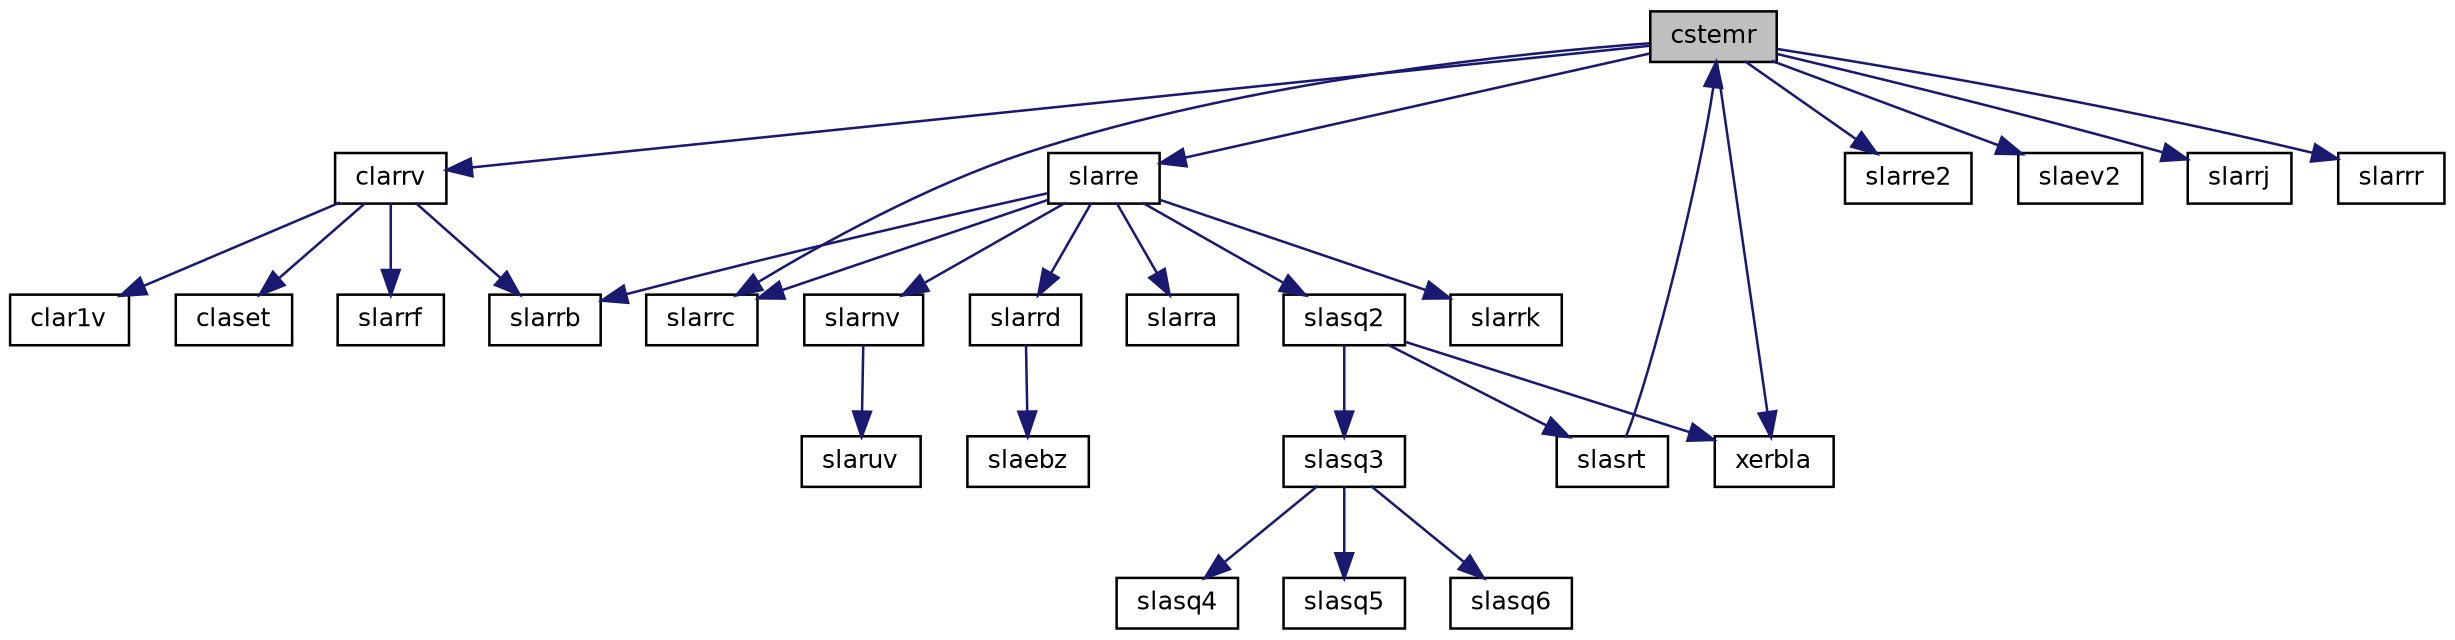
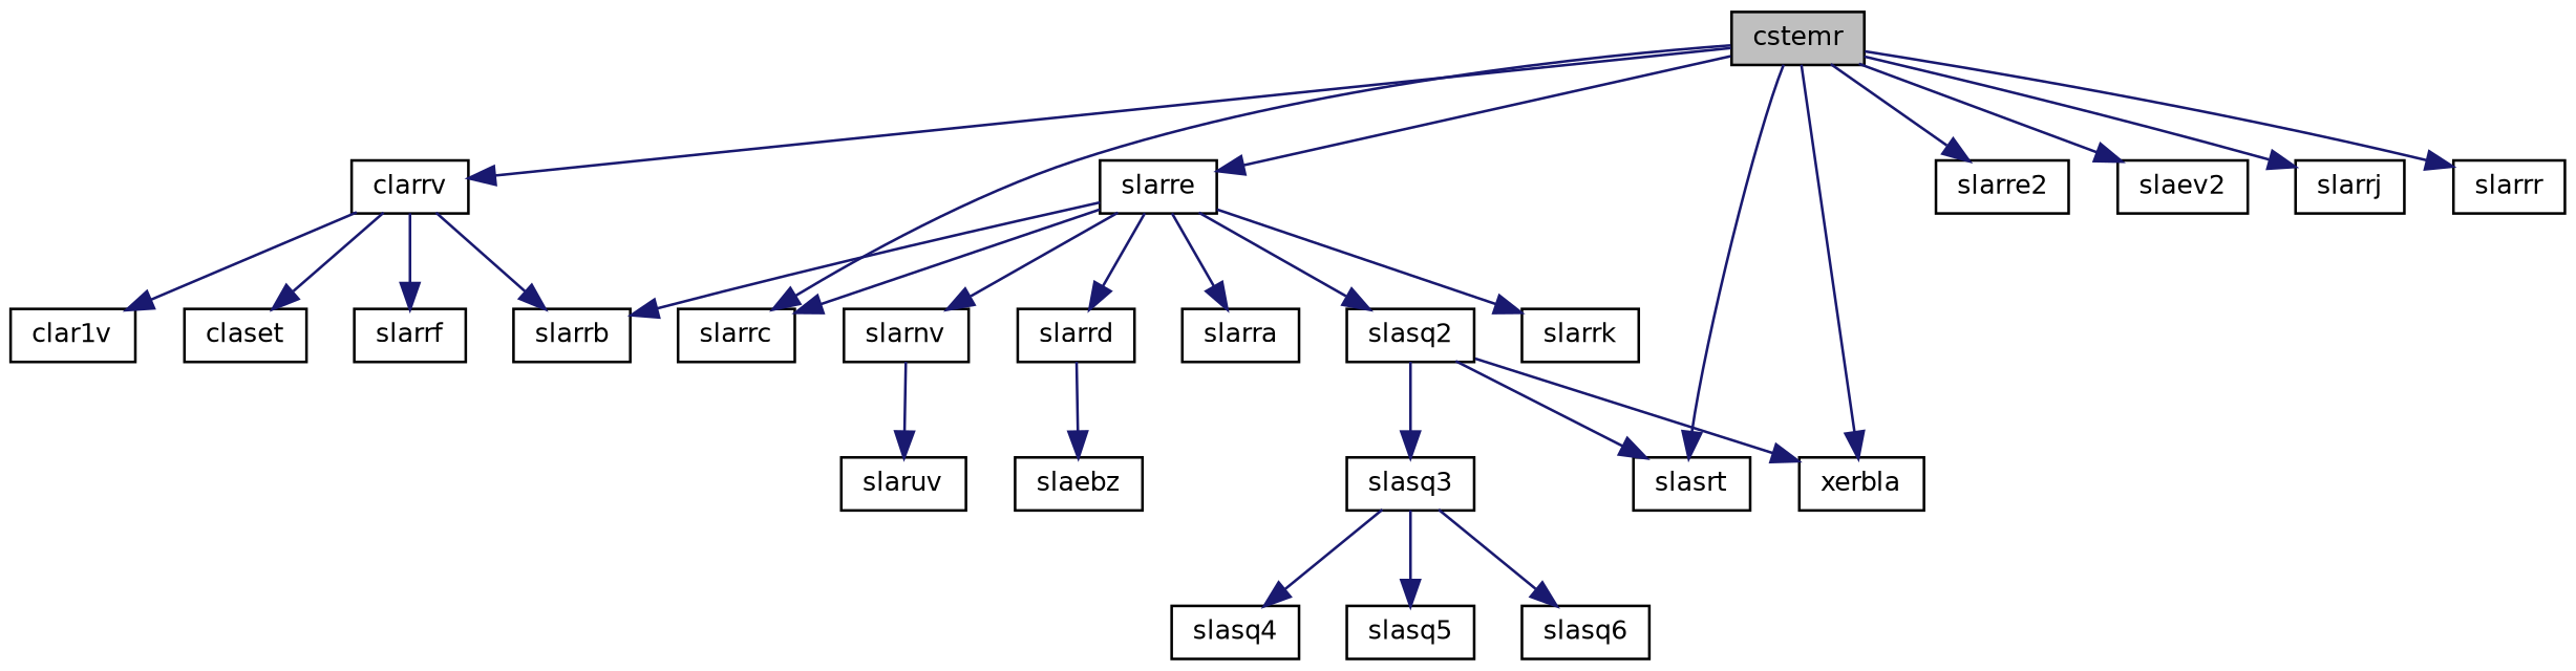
  digraph {
    rankdir=TB
    node [color=black fillcolor=white fontname=Helvetica fontsize=10 shape=record style=filled]
    edge [color=midnightblue fontname=Helvetica fontsize=10 labelfontname=Helvetica labelfontsize=10 style=solid]
    n1 [fillcolor=grey75 fontcolor=black height=0.2 label=cstemr width=0.4]
    n2 [height=0.2 label=clarrv width=0.4]
    n3 [height=0.2 label=slarre2 width=0.4]
    n4 [height=0.2 label=slaev2 width=0.4]
    n5 [height=0.2 label=slarrc width=0.4]
    n6 [height=0.2 label=slarre width=0.4]
    n7 [height=0.2 label=slasrt width=0.4]
    n8 [height=0.2 label=xerbla width=0.4]
    n9 [height=0.2 label=slarrj width=0.4]
    n10 [height=0.2 label=slarrr width=0.4]
    n11 [height=0.2 label=clar1v width=0.4]
    n12 [height=0.2 label=claset width=0.4]
    n13 [height=0.2 label=slarrb width=0.4]
    n14 [height=0.2 label=slarrf width=0.4]
    n15 [height=0.2 label=slarnv width=0.4]
    n16 [height=0.2 label=slarra width=0.4]
    n17 [height=0.2 label=slarrd width=0.4]
    n18 [height=0.2 label=slarrk width=0.4]
    n19 [height=0.2 label=slasq2 width=0.4]
    n20 [height=0.2 label=slaruv width=0.4]
    n21 [height=0.2 label=slaebz width=0.4]
    n22 [height=0.2 label=slasq3 width=0.4]
    n23 [height=0.2 label=slasq4 width=0.4]
    n24 [height=0.2 label=slasq5 width=0.4]
    n25 [height=0.2 label=slasq6 width=0.4]
    n1 -> n2
    n1 -> n3
    n1 -> n4
    n1 -> n5
    n1 -> n6
-   n7 -> n1
+   n1 -> n7
    n1 -> n8
    n1 -> n9
    n1 -> n10
    n2 -> n11
    n2 -> n12
    n2 -> n13
    n2 -> n14
    n6 -> n5
    n6 -> n13
    n6 -> n15
    n6 -> n16
    n6 -> n17
    n6 -> n18
    n6 -> n19
    n15 -> n20
    n17 -> n21
    n19 -> n7
    n19 -> n8
    n19 -> n22
    n22 -> n23
    n22 -> n24
    n22 -> n25
  }
